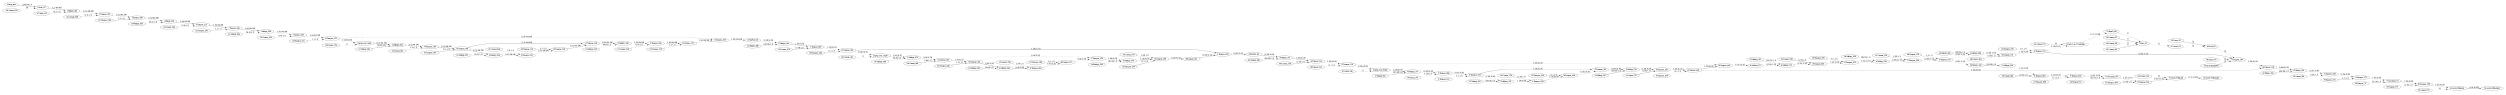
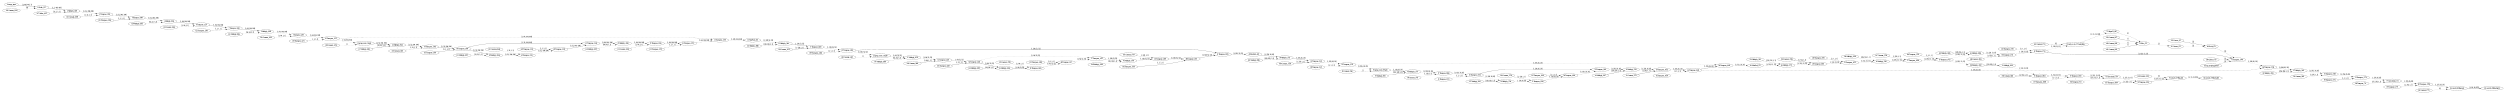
  strict digraph {
    fontname="Liberation Serif"
    rankdir=LR
    node [fontname="Liberation Serif" type=Constant]
    edge [fontname="Liberation Serif" style=dashed]
    "0 image_input" [type=Parameter]
    "1 Divide_2373" [type=Transpose]
    "2 Multiply_3580" [type=Convolution]
    "3 Transpose_1182" [type=Add]
    "4 Transpose_1188" [type=PRelu]
    "5 Multiply_3594" [type=Convolution]
    "6 Transpose_1237" [type=Add]
    "7 Transpose_1243" [type=PRelu]
    "8 Multiply_3608" [type=Convolution]
    "9 Transpose_1267" [type=Add]
    "10 Transpose_1273" [type=PRelu]
    "11 Transpose_1376" [type=Concat]
    "12 group_route_3/split" [type=Split]
    "13 MaxPool_303" [type=MaxPool]
    "14 Multiply_3622" [type=Convolution]
    "15 Multiply_3664" [type=Convolution]
    "16 Transpose_1302" [type=Add]
    "17 Transpose_1400" [type=Add]
    "18 Transpose_1308" [type=PRelu]
    "19 Transpose_1406" [type=PRelu]
    "20 Multiply_3636" [type=Convolution]
    "21 Transpose_1342" [type=Concat]
    "22 Transpose_1509" [type=Concat]
    "23 group_route_11/split" [type=Split]
    "24 Transpose_1332" [type=Add]
    "25 Multiply_3650" [type=Convolution]
    "26 MaxPool_429" [type=MaxPool]
    "27 Multiply_3678" [type=Convolution]
    "28 Transpose_1338" [type=PRelu]
    "29 Transpose_1366" [type=Add]
    "30 Multiply_3720" [type=Convolution]
    "31 Transpose_1435" [type=Add]
    "32 Transpose_1372" [type=PRelu]
    "33 Transpose_1533" [type=Add]
    "34 Transpose_1441" [type=PRelu]
    "35 Transpose_1539" [type=PRelu]
    "36 Multiply_3692" [type=Convolution]
    "37 Transpose_1475" [type=Concat]
    "38 Transpose_1642" [type=Concat]
    "39 group_route_19/split" [type=Split]
    "40 Transpose_1465" [type=Add]
    "41 Multiply_3706" [type=Convolution]
    "42 MaxPool_575" [type=MaxPool]
    "43 Multiply_3734" [type=Convolution]
    "44 Transpose_1471" [type=PRelu]
    "45 Transpose_1499" [type=Add]
    "46 Multiply_3776" [type=Convolution]
    n48 [label="47 Transpose_9568" type=Add]
    "48 Transpose_1505" [type=PRelu]
    "49 Transpose_1666" [type=Add]
    "50 Transpose_1574" [type=PRelu]
    "51 Transpose_1672" [type=PRelu]
    "52 Multiply_3748" [type=Convolution]
    "53 Transpose_1608" [type=Concat]
    "54 Multiply_3790" [type=Convolution]
    "55 Transpose_1598" [type=Add]
    "56 Multiply_3762" [type=Convolution]
    "57 Transpose_1696" [type=Add]
    "58 Transpose_1604" [type=PRelu]
    "59 Transpose_1632" [type=Add]
    "60 Transpose_1702" [type=PRelu]
    "61 Transpose_1638" [type=PRelu]
    "62 Multiply_3804" [type=Convolution]
    "159 Multiply_3957"
    "64 Transpose_1744" [type=Concat]
    "65 Transpose_1726" [type=Add]
    "63 Multiply_3832" [type=Convolution]
    "66 Transpose_1804" [type=Add]
    "67 Multiply_3818" [type=Convolution]
    "68 Transpose_1732" [type=PRelu]
    "69 Transpose_1810" [type=PRelu]
    "70 Transpose_1768" [type=Add]
    "71 Transpose_1740" [type=Interpolate]
    "72 leaky_re_lu_17/LeakyRelu" [type=Transpose]
    "73 Convolution_754" [type=Convolution]
    "74 Transpose_1774" [type=PRelu]
    "75 ShapeOf_665" [type=ShapeOf]
    "76 Transpose_1816" [type=Add]
    "77 Convolution_711" [type=Convolution]
    "78 Slice_670" [type=StridedSlice]
    "79 conv2d_17/BiasAdd" [type=Transpose]
    "80 Transpose_1780" [type=Add]
    "81 Convert_671" [type=Convert]
    n84 [label="82 conv2d_17/BiasAdd:0" type=Result]
    "83 conv2d_20/BiasAdd" [type=Transpose]
    "84 Divide_673" [type=Divide]
    n87 [label="85 conv2d_20/BiasAdd:0" type=Result]
    "86 Constant_1779"
    "87 Transpose_1778"
    "88 Transpose_710"
    "89 Transpose_1772"
    "90 Constant_3826"
    "91 Multiply_3951"
    "92 Transpose_1636"
    "93 Constant_3770"
    "94 Multiply_3927"
    "95 Transpose_1572"
    "96 Constant_3742"
    "97 Multiply_3915"
    "98 Constant_1540"
    "99 Transpose_1537"
    "100 Constant_3728"
    "101 Multiply_3909"
    "102 Transpose_1503"
    "103 Constant_3714"
    "104 Multiply_3903"
    "105 Transpose_1439"
    "106 Constant_3686"
    "107 Multiply_3891"
    "108 Constant_1407"
    "109 Transpose_1404"
    "110 Constant_3672"
    "111 Multiply_3885"
    "112 Transpose_1370"
    "113 Constant_3658"
    "114 Multiply_3879"
    "115 Transpose_1306"
    "116 Constant_3630"
    "117 Multiply_3867"
    "118 Constant_1274"
    "119 Transpose_1271"
    "120 Constant_3616"
    "121 Multiply_3861"
    "122 Transpose_1241"
    "123 Constant_3602"
    "124 Multiply_3855"
    "125 Transpose_1186"
    "126 Constant_3588"
    "127 Gather_4127"
    "128 Constant_2343"
    "129 Transpose_1336"
    "130 Constant_3644"
    "131 Multiply_3873"
    "132 Transpose_1469"
    "133 Constant_3700"
    "134 Multiply_3897"
    "135 Transpose_1602"
    "136 Constant_3756"
    "137 Multiply_3921"
    "138 Gather_1735"
    "139 Constant_667"
    "140 Constant_668"
    "141 Constant_669"
    "142 Constant_1731"
    "143 Transpose_1730"
    "144 Constant_3812"
    "145 Multiply_3945"
    "146 Transpose_1700"
    "147 Constant_3798"
    "148 Multiply_3939"
    "149 Transpose_1670"
    "150 Constant_3784"
    "151 Multiply_3933"
    "152 Convert_672"
    "153 up_sampling2d/mul"
    "154 Constant_1815"
    "155 Transpose_1814"
    "156 Transpose_753"
    "157 Transpose_1808"
    "158 Constant_3840"
    "0 image_input" -> "1 Divide_2373" [label="[1, 416, 416, 3]" style=solid]
    "1 Divide_2373" -> "2 Multiply_3580" [label="[1, 3, 416, 416]" style=solid]
    "2 Multiply_3580" -> "3 Transpose_1182" [label="[1, 32, 208, 208]"]
    "3 Transpose_1182" -> "4 Transpose_1188" [label="[1, 32, 208, 208]"]
    "4 Transpose_1188" -> "5 Multiply_3594" [label="[1, 32, 208, 208]"]
    "5 Multiply_3594" -> "6 Transpose_1237" [label="[1, 64, 104, 104]" style=solid]
    "6 Transpose_1237" -> "7 Transpose_1243" [label="[1, 64, 104, 104]" style=solid]
    "7 Transpose_1243" -> "8 Multiply_3608" [label="[1, 64, 104, 104]" style=solid]
    "8 Multiply_3608" -> "9 Transpose_1267" [label="[1, 64, 104, 104]" style=dotted]
    "9 Transpose_1267" -> "10 Transpose_1273" [label="[1, 64, 104, 104]"]
    "10 Transpose_1273" -> "11 Transpose_1376" [label="[1, 64, 104, 104]"]
    "10 Transpose_1273" -> "12 group_route_3/split" [label="[1, 64, 104, 104]" style=dotted]
    "11 Transpose_1376" -> "13 MaxPool_303" [label="[1, 128, 104, 104]"]
    "12 group_route_3/split" -> "14 Multiply_3622" [label="[1, 32, 104, 104]" style=solid]
    "13 MaxPool_303" -> "15 Multiply_3664" [label="[1, 128, 52, 52]"]
    "14 Multiply_3622" -> "16 Transpose_1302" [label="[1, 32, 104, 104]"]
    "15 Multiply_3664" -> "17 Transpose_1400" [label="[1, 128, 52, 52]" style=solid]
    "16 Transpose_1302" -> "18 Transpose_1308" [label="[1, 32, 104, 104]" style=solid]
    "17 Transpose_1400" -> "19 Transpose_1406" [label="[1, 128, 52, 52]"]
    "18 Transpose_1308" -> "20 Multiply_3636" [label="[1, 32, 104, 104]" style=solid]
    "18 Transpose_1308" -> "21 Transpose_1342" [label="[1, 32, 104, 104]" style=solid]
    "19 Transpose_1406" -> "22 Transpose_1509" [label="[1, 128, 52, 52]" style=solid]
    "19 Transpose_1406" -> "23 group_route_11/split" [label="[1, 128, 52, 52]" style=dotted]
    "20 Multiply_3636" -> "24 Transpose_1332" [label="[1, 32, 104, 104]" style=dotted]
    "21 Transpose_1342" -> "25 Multiply_3650" [label="[1, 64, 104, 104]" style=dotted]
    "22 Transpose_1509" -> "26 MaxPool_429" [label="[1, 256, 52, 52]"]
    "23 group_route_11/split" -> "27 Multiply_3678" [label="[1, 64, 52, 52]"]
    "24 Transpose_1332" -> "28 Transpose_1338" [label="[1, 32, 104, 104]" style=dotted]
    "25 Multiply_3650" -> "29 Transpose_1366" [label="[1, 64, 104, 104]" style=dotted]
    "26 MaxPool_429" -> "30 Multiply_3720" [label="[1, 256, 26, 26]" style=solid]
    "27 Multiply_3678" -> "31 Transpose_1435" [label="[1, 64, 52, 52]" style=dotted]
    "28 Transpose_1338" -> "21 Transpose_1342" [label="[1, 32, 104, 104]" style=solid]
    "29 Transpose_1366" -> "32 Transpose_1372" [label="[1, 64, 104, 104]"]
    "30 Multiply_3720" -> "33 Transpose_1533" [label="[1, 256, 26, 26]" style=solid]
    "31 Transpose_1435" -> "34 Transpose_1441" [label="[1, 64, 52, 52]"]
    "32 Transpose_1372" -> "11 Transpose_1376" [label="[1, 64, 104, 104]"]
    "33 Transpose_1533" -> "35 Transpose_1539" [label="[1, 256, 26, 26]" style=dotted]
    "34 Transpose_1441" -> "36 Multiply_3692" [label="[1, 64, 52, 52]" style=solid]
    "34 Transpose_1441" -> "37 Transpose_1475" [label="[1, 64, 52, 52]" style=dotted]
    "35 Transpose_1539" -> "38 Transpose_1642" [label="[1, 256, 26, 26]" style=dotted]
    "35 Transpose_1539" -> "39 group_route_19/split" [label="[1, 256, 26, 26]" style=dotted]
    "36 Multiply_3692" -> "40 Transpose_1465" [label="[1, 64, 52, 52]" style=solid]
    "37 Transpose_1475" -> "41 Multiply_3706" [label="[1, 128, 52, 52]"]
    "38 Transpose_1642" -> "42 MaxPool_575" [label="[1, 512, 26, 26]" style=dotted]
    "39 group_route_19/split" -> "43 Multiply_3734" [label="[1, 128, 26, 26]"]
    "40 Transpose_1465" -> "44 Transpose_1471" [label="[1, 64, 52, 52]"]
    "41 Multiply_3706" -> "45 Transpose_1499" [label="[1, 128, 52, 52]"]
    "42 MaxPool_575" -> "46 Multiply_3776" [label="[1, 512, 13, 13]" style=dotted]
    "43 Multiply_3734" -> n48 [label="[1, 128, 26, 26]" style=dotted]
    "44 Transpose_1471" -> "37 Transpose_1475" [label="[1, 64, 52, 52]" style=dotted]
    "45 Transpose_1499" -> "48 Transpose_1505" [label="[1, 128, 52, 52]"]
    "46 Multiply_3776" -> "49 Transpose_1666" [label="[1, 512, 13, 13]" style=dotted]
    n48 -> "50 Transpose_1574" [label="[1, 128, 26, 26]" style=dotted]
    "48 Transpose_1505" -> "22 Transpose_1509" [label="[1, 128, 52, 52]" style=solid]
    "49 Transpose_1666" -> "51 Transpose_1672" [label="[1, 512, 13, 13]"]
    "50 Transpose_1574" -> "52 Multiply_3748" [label="[1, 128, 26, 26]" style=dotted]
    "50 Transpose_1574" -> "53 Transpose_1608" [label="[1, 128, 26, 26]" style=solid]
    "51 Transpose_1672" -> "54 Multiply_3790" [label="[1, 512, 13, 13]" style=dotted]
    "52 Multiply_3748" -> "55 Transpose_1598" [label="[1, 128, 26, 26]" style=dotted]
    "53 Transpose_1608" -> "56 Multiply_3762" [label="[1, 256, 26, 26]" style=dotted]
    "54 Multiply_3790" -> "57 Transpose_1696" [label="[1, 256, 13, 13]"]
    "55 Transpose_1598" -> "58 Transpose_1604" [label="[1, 128, 26, 26]"]
    "56 Multiply_3762" -> "59 Transpose_1632" [label="[1, 256, 26, 26]" style=dotted]
    "57 Transpose_1696" -> "60 Transpose_1702" [label="[1, 256, 13, 13]"]
    "58 Transpose_1604" -> "53 Transpose_1608" [label="[1, 128, 26, 26]"]
    "59 Transpose_1632" -> "61 Transpose_1638" [label="[1, 256, 26, 26]" style=dotted]
    "60 Transpose_1702" -> "62 Multiply_3804" [label="[1, 256, 13, 13]" style=dotted]
    "60 Transpose_1702" -> "159 Multiply_3957" [label="[1, 256, 13, 13]" style=dotted]
    "61 Transpose_1638" -> "38 Transpose_1642" [label="[1, 256, 26, 26]" style=solid]
    "61 Transpose_1638" -> "64 Transpose_1744" [label="[1, 256, 26, 26]"]
    "62 Multiply_3804" -> "65 Transpose_1726" [label="[1, 128, 13, 13]"]
    "159 Multiply_3957" -> "63 Multiply_3832" [label="[512, 256, 3, 3]" style=solid]
    "64 Transpose_1744" -> "67 Multiply_3818" [label="[1, 384, 26, 26]"]
    "65 Transpose_1726" -> "68 Transpose_1732" [label="[1, 128, 13, 13]"]
    "63 Multiply_3832" -> "66 Transpose_1804" [label="[1, 512, 13, 13]" style=dotted]
    "66 Transpose_1804" -> "69 Transpose_1810" [label="[1, 512, 13, 13]"]
    "67 Multiply_3818" -> "70 Transpose_1768" [label="[1, 256, 26, 26]" style=dotted]
    "68 Transpose_1732" -> "71 Transpose_1740" [label="[1, 128, 13, 13]" style=solid]
    "68 Transpose_1732" -> "72 leaky_re_lu_17/LeakyRelu" [label="[1, 128, 13, 13]" style=dotted]
    "69 Transpose_1810" -> "73 Convolution_754" [label="[1, 512, 13, 13]"]
    "70 Transpose_1768" -> "74 Transpose_1774" [label="[1, 256, 26, 26]" style=dotted]
    "71 Transpose_1740" -> "64 Transpose_1744" [label="[1, 128, 26, 26]" style=dotted]
    "72 leaky_re_lu_17/LeakyRelu" -> "75 ShapeOf_665" [label="[1, 13, 13, 128]"]
    "73 Convolution_754" -> "76 Transpose_1816" [label="[1, 255, 13, 13]"]
    "74 Transpose_1774" -> "77 Convolution_711" [label="[1, 256, 26, 26]" style=dotted]
    "75 ShapeOf_665" -> "78 Slice_670" [label="[4]"]
    "76 Transpose_1816" -> "79 conv2d_17/BiasAdd" [label="[1, 255, 13, 13]" style=solid]
    "77 Convolution_711" -> "80 Transpose_1780" [label="[1, 255, 26, 26]"]
    "78 Slice_670" -> "81 Convert_671" [label="[2]" style=dotted]
    "79 conv2d_17/BiasAdd" -> n84 [label="[1, 13, 13, 255]" style=dotted]
    "80 Transpose_1780" -> "83 conv2d_20/BiasAdd" [label="[1, 255, 26, 26]"]
    "81 Convert_671" -> "84 Divide_673" [label="[2]" style=dotted]
    "83 conv2d_20/BiasAdd" -> n87 [label="[1, 26, 26, 255]" style=solid]
    "84 Divide_673" -> "71 Transpose_1740" [label="[2]"]
    "86 Constant_1779" -> "83 conv2d_20/BiasAdd" [label="[4]" style=dotted]
    "87 Transpose_1778" -> "80 Transpose_1780" [label="[1, 255, 1, 1]" style=dotted]
    "88 Transpose_710" -> "77 Convolution_711" [label="[255, 256, 1, 1]" style=dotted]
    "89 Transpose_1772" -> "74 Transpose_1774" [label="[1, 1, 1, 1]" style=solid]
    "90 Constant_3826" -> "70 Transpose_1768" [label="[1, 256, 1, 1]" style=dotted]
    "91 Multiply_3951" -> "67 Multiply_3818" [label="[256, 384, 3, 3]"]
    "92 Transpose_1636" -> "61 Transpose_1638" [label="[1, 1, 1, 1]" style=dotted]
    "93 Constant_3770" -> "59 Transpose_1632" [label="[1, 256, 1, 1]" style=solid]
    "94 Multiply_3927" -> "56 Multiply_3762" [label="[256, 256, 1, 1]" style=solid]
    "95 Transpose_1572" -> "50 Transpose_1574" [label="[1, 1, 1, 1]" style=dotted]
    "96 Constant_3742" -> n48 [label="[1, 128, 1, 1]" style=dotted]
    "97 Multiply_3915" -> "43 Multiply_3734" [label="[128, 128, 3, 3]" style=solid]
    "98 Constant_1540" -> "39 group_route_19/split" [label="[]"]
    "99 Transpose_1537" -> "35 Transpose_1539" [label="[1, 1, 1, 1]" style=dotted]
    "100 Constant_3728" -> "33 Transpose_1533" [label="[1, 256, 1, 1]" style=solid]
    "101 Multiply_3909" -> "30 Multiply_3720" [label="[256, 256, 3, 3]"]
-   "102 Transpose_1503" -> "45 Transpose_1499" [label="[1, 1, 1, 1]" style=solid]
+   "102 Transpose_1503" -> "48 Transpose_1505" [label="[1, 1, 1, 1]" style=solid]
    "103 Constant_3714" -> "45 Transpose_1499" [label="[1, 128, 1, 1]"]
    "104 Multiply_3903" -> "41 Multiply_3706" [label="[128, 128, 1, 1]" style=dotted]
    "105 Transpose_1439" -> "34 Transpose_1441" [label="[1, 1, 1, 1]" style=solid]
    "106 Constant_3686" -> "31 Transpose_1435" [label="[1, 64, 1, 1]" style=solid]
    "107 Multiply_3891" -> "27 Multiply_3678" [label="[64, 64, 3, 3]"]
    "108 Constant_1407" -> "23 group_route_11/split" [label="[]" style=dotted]
    "109 Transpose_1404" -> "19 Transpose_1406" [label="[1, 1, 1, 1]"]
    "110 Constant_3672" -> "17 Transpose_1400" [label="[1, 128, 1, 1]" style=solid]
    "111 Multiply_3885" -> "15 Multiply_3664" [label="[128, 128, 3, 3]"]
    "112 Transpose_1370" -> "32 Transpose_1372" [label="[1, 1, 1, 1]"]
    "113 Constant_3658" -> "29 Transpose_1366" [label="[1, 64, 1, 1]"]
    "114 Multiply_3879" -> "25 Multiply_3650" [label="[64, 64, 1, 1]" style=dotted]
    "115 Transpose_1306" -> "18 Transpose_1308" [label="[1, 1, 1, 1]" style=solid]
    "116 Constant_3630" -> "16 Transpose_1302" [label="[1, 32, 1, 1]"]
    "117 Multiply_3867" -> "14 Multiply_3622" [label="[32, 32, 3, 3]" style=solid]
    "118 Constant_1274" -> "12 group_route_3/split" [label="[]" style=dotted]
    "119 Transpose_1271" -> "10 Transpose_1273" [label="[1, 1, 1, 1]"]
    "120 Constant_3616" -> "9 Transpose_1267" [label="[1, 64, 1, 1]" style=dotted]
    "121 Multiply_3861" -> "8 Multiply_3608" [label="[64, 64, 3, 3]" style=dotted]
    "122 Transpose_1241" -> "7 Transpose_1243" [label="[1, 1, 1, 1]"]
    "123 Constant_3602" -> "6 Transpose_1237" [label="[1, 64, 1, 1]" style=dotted]
    "124 Multiply_3855" -> "5 Multiply_3594" [label="[64, 32, 3, 3]" style=dotted]
    "125 Transpose_1186" -> "4 Transpose_1188" [label="[1, 1, 1, 1]" style=solid]
    "126 Constant_3588" -> "3 Transpose_1182" [label="[1, 32, 1, 1]"]
    "127 Gather_4127" -> "2 Multiply_3580" [label="[32, 3, 3, 3]"]
    "128 Constant_2343" -> "1 Divide_2373" [label="[4]" style=dotted]
    "129 Transpose_1336" -> "28 Transpose_1338" [label="[1, 1, 1, 1]"]
    "130 Constant_3644" -> "24 Transpose_1332" [label="[1, 32, 1, 1]" style=dotted]
    "131 Multiply_3873" -> "20 Multiply_3636" [label="[32, 32, 3, 3]" style=dotted]
    "132 Transpose_1469" -> "44 Transpose_1471" [label="[1, 1, 1, 1]" style=dotted]
    "133 Constant_3700" -> "40 Transpose_1465" [label="[1, 64, 1, 1]" style=dotted]
    "134 Multiply_3897" -> "36 Multiply_3692" [label="[64, 64, 3, 3]"]
    "135 Transpose_1602" -> "58 Transpose_1604" [label="[1, 1, 1, 1]" style=solid]
    "136 Constant_3756" -> "55 Transpose_1598" [label="[1, 128, 1, 1]"]
    "137 Multiply_3921" -> "52 Multiply_3748" [label="[128, 128, 3, 3]" style=solid]
    "138 Gather_1735" -> "71 Transpose_1740" [label="[2]" style=dotted]
    "139 Constant_667" -> "78 Slice_670" [label="[1]" style=solid]
    "140 Constant_668" -> "78 Slice_670" [label="[1]" style=dotted]
    "141 Constant_669" -> "78 Slice_670" [label="[1]" style=solid]
    "142 Constant_1731" -> "72 leaky_re_lu_17/LeakyRelu" [label="[4]"]
    "143 Transpose_1730" -> "68 Transpose_1732" [label="[1, 1, 1, 1]" style=dotted]
    "144 Constant_3812" -> "65 Transpose_1726" [label="[1, 128, 1, 1]"]
    "145 Multiply_3945" -> "62 Multiply_3804" [label="[128, 256, 1, 1]" style=solid]
    "146 Transpose_1700" -> "60 Transpose_1702" [label="[1, 1, 1, 1]"]
    "147 Constant_3798" -> "57 Transpose_1696" [label="[1, 256, 1, 1]"]
    "148 Multiply_3939" -> "54 Multiply_3790" [label="[256, 512, 1, 1]" style=dotted]
    "149 Transpose_1670" -> "51 Transpose_1672" [label="[1, 1, 1, 1]"]
    "150 Constant_3784" -> "49 Transpose_1666" [label="[1, 512, 1, 1]" style=solid]
    "151 Multiply_3933" -> "46 Multiply_3776" [label="[512, 512, 3, 3]"]
    "152 Convert_672" -> "84 Divide_673" [label="[2]" style=solid]
    "153 up_sampling2d/mul" -> "71 Transpose_1740" [label="[2]"]
    "154 Constant_1815" -> "79 conv2d_17/BiasAdd" [label="[4]" style=dotted]
    "155 Transpose_1814" -> "76 Transpose_1816" [label="[1, 255, 1, 1]"]
    "156 Transpose_753" -> "73 Convolution_754" [label="[255, 512, 1, 1]" style=dotted]
    "157 Transpose_1808" -> "69 Transpose_1810" [label="[1, 1, 1, 1]"]
    "158 Constant_3840" -> "66 Transpose_1804" [label="[1, 512, 1, 1]" style=solid]
  }
